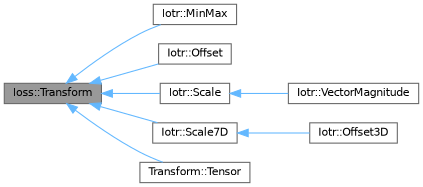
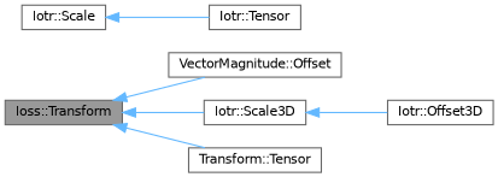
  digraph {
    rankdir=LR
    node [color=gray40 fillcolor=white fontname=Helvetica fontsize=10 shape=box style=filled]
    edge [color=steelblue1 dir=back fontname=Helvetica fontsize=10 labelfontname=Helvetica labelfontsize=10 style=solid]
    n1 [fillcolor=grey60 fontcolor=black height=0.2 label="Ioss::Transform" width=0.4]
-   n2 [height=0.2 label="Iotr::MinMax" width=0.4]
-   n3 [height=0.2 label="Iotr::Offset" width=0.4]
+   n3 [height=0.2 label="VectorMagnitude::Offset" width=0.4]
    n4 [height=0.2 label="Iotr::Scale" width=0.4]
-   n5 [height=0.2 label="Iotr::Scale7D" width=0.4]
+   n5 [height=0.2 label="Iotr::Scale3D" width=0.4]
    n6 [height=0.2 label="Transform::Tensor" width=0.4]
    n7 [height=0.2 label="Iotr::Offset3D" width=0.4]
-   n8 [height=0.2 label="Iotr::VectorMagnitude" width=0.4]
-   n1 -> n2
+   n8 [height=0.2 label="Iotr::Tensor" width=0.4]
    n1 -> n3
-   n1 -> n4
    n1 -> n5
    n1 -> n6
    n4 -> n8
    n5 -> n7
  }
